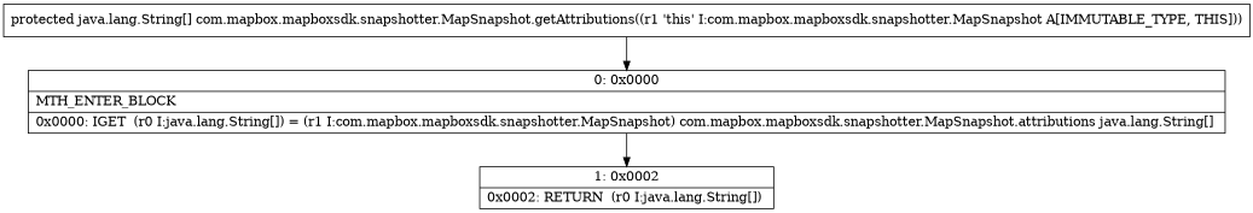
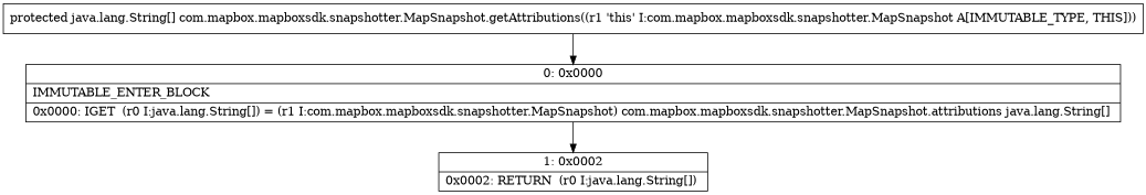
  digraph {
    node [shape=record]
-   n1 [label="{0\:\ 0x0000|MTH_ENTER_BLOCK\l|0x0000: IGET  (r0 I:java.lang.String[]) = (r1 I:com.mapbox.mapboxsdk.snapshotter.MapSnapshot) com.mapbox.mapboxsdk.snapshotter.MapSnapshot.attributions java.lang.String[] \l}"]
+   n1 [label="{0\:\ 0x0000|IMMUTABLE_ENTER_BLOCK\l|0x0000: IGET  (r0 I:java.lang.String[]) = (r1 I:com.mapbox.mapboxsdk.snapshotter.MapSnapshot) com.mapbox.mapboxsdk.snapshotter.MapSnapshot.attributions java.lang.String[] \l}"]
    n2 [label="{1\:\ 0x0002|0x0002: RETURN  (r0 I:java.lang.String[]) \l}"]
    n3 [label="{protected java.lang.String[] com.mapbox.mapboxsdk.snapshotter.MapSnapshot.getAttributions((r1 'this' I:com.mapbox.mapboxsdk.snapshotter.MapSnapshot A[IMMUTABLE_TYPE, THIS])) }"]
    n1 -> n2
    n3 -> n1
  }
